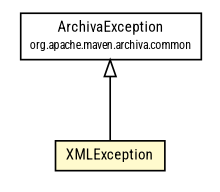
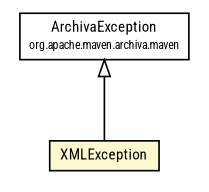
  digraph {
    fontname="Roboto Condensed"
    node [fontcolor=black fontname="Roboto Condensed" fontsize=9.0 shape=plaintext]
-   n1 [label=<<table border="0" cellborder="1" cellspacing="0" cellpadding="2" port="p" href="../common/ArchivaException.html"> 		<tr><td><table border="0" cellspacing="0" cellpadding="1"> 			<tr><td> ArchivaException </td></tr> 			<tr><td><font point-size="7.0"> org.apache.maven.archiva.common </font></td></tr> 		</table></td></tr> 		</table>>]
+   n1 [label=<<table border="0" cellborder="1" cellspacing="0" cellpadding="2" port="p" href="../common/ArchivaException.html"> 		<tr><td><table border="0" cellspacing="0" cellpadding="1"> 			<tr><td> ArchivaException </td></tr> 			<tr><td><font point-size="7.0"> org.apache.maven.archiva.maven </font></td></tr> 		</table></td></tr> 		</table>>]
    n2 [label=<<table border="0" cellborder="1" cellspacing="0" cellpadding="2" port="p" bgcolor="lemonChiffon" href="./XMLException.html"> 		<tr><td><table border="0" cellspacing="0" cellpadding="1"> 			<tr><td> XMLException </td></tr> 		</table></td></tr> 		</table>>]
    n1 -> n2 [arrowtail=empty dir=back fontname="Roboto Condensed" fontsize=10 headport=p labelfontname=Helvetica labelfontsize=10 tailport=p]
  }
